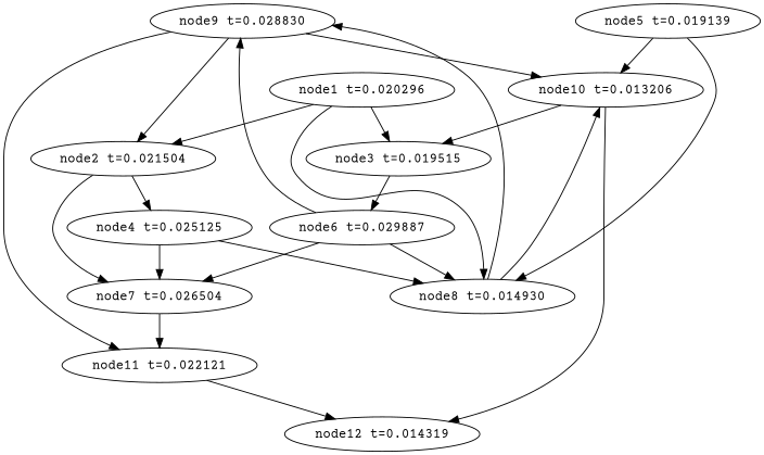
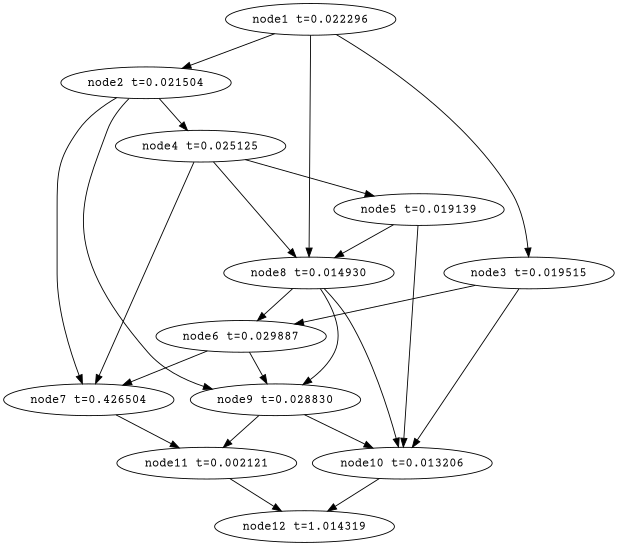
  digraph {
    fontname="Courier Prime"
    node [fontname="Courier Prime"]
    edge [fontname="Courier Prime"]
-   n1 [label="node12 t=0.014319"]
-   n2 [label="node11 t=0.022121"]
+   n1 [label="node12 t=1.014319"]
+   n2 [label="node11 t=0.002121"]
    n3 [label="node10 t=0.013206"]
    n4 [label="node9 t=0.028830"]
    n5 [label="node8 t=0.014930"]
-   n6 [label="node7 t=0.026504"]
+   n6 [label="node7 t=0.426504"]
    n7 [label="node6 t=0.029887"]
    n8 [label="node5 t=0.019139"]
    n9 [label="node4 t=0.025125"]
    n10 [label="node3 t=0.019515"]
    n11 [label="node2 t=0.021504"]
-   n12 [label="node1 t=0.020296"]
+   n12 [label="node1 t=0.022296"]
    n2 -> n1
    n3 -> n1
    n4 -> n2
    n4 -> n3
    n5 -> n3
    n5 -> n4
    n6 -> n2
    n7 -> n4
-   n7 -> n5
+   n5 -> n7
    n7 -> n6
    n8 -> n3
    n8 -> n5
    n9 -> n5
    n9 -> n6
-   n3 -> n10
+   n9 -> n8
+   n10 -> n3
    n10 -> n7
-   n4 -> n11
+   n11 -> n4
    n11 -> n6
    n11 -> n9
    n12 -> n5
    n12 -> n10
    n12 -> n11
  }
